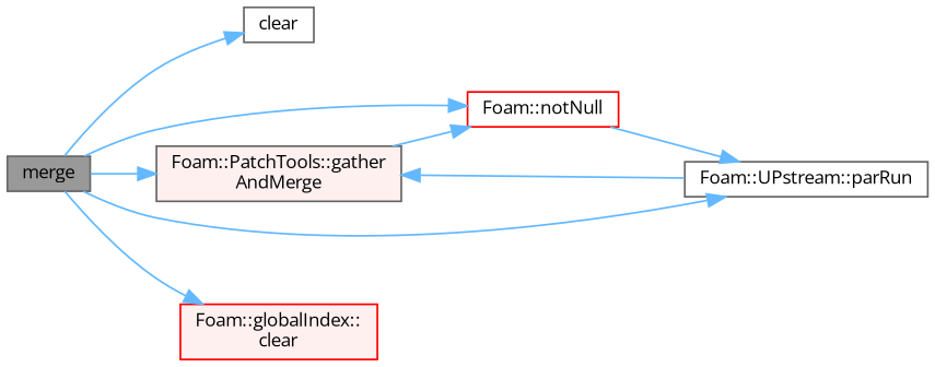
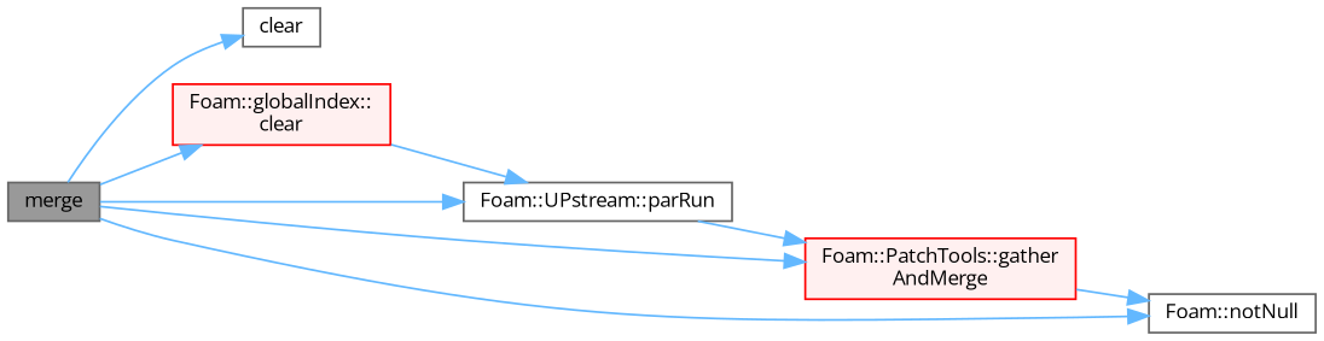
  digraph {
    fontname="Open Sans"
    rankdir=LR
    node [color=grey40 fillcolor=white fontname="Open Sans" fontsize=10 shape=box style=filled]
    edge [color=steelblue1 fontname="Open Sans" fontsize=10 labelfontname=Helvetica labelfontsize=10 style=solid]
    n1 [color=gray40 fillcolor=grey60 fontcolor=black height=0.2 label=merge width=0.4]
    n2 [height=0.2 label=clear width=0.4]
-   n3 [fillcolor="#FFF0F0" height=0.2 label="Foam::PatchTools::gather\lAndMerge" width=0.4]
-   n4 [color=red height=0.2 label="Foam::notNull" width=0.4]
+   n3 [color=red fillcolor="#FFF0F0" height=0.2 label="Foam::PatchTools::gather\lAndMerge" width=0.4]
+   n4 [height=0.2 label="Foam::notNull" width=0.4]
    n5 [height=0.2 label="Foam::UPstream::parRun" width=0.4]
    n6 [color=red fillcolor="#FFF0F0" height=0.2 label="Foam::globalIndex::\lclear" width=0.4]
    n1 -> n2
    n1 -> n3
    n1 -> n4
    n1 -> n5
    n1 -> n6
    n3 -> n4
    n5 -> n3
-   n4 -> n5
+   n6 -> n5
  }
